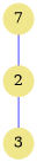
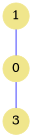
  graph {
    node [color=khaki fixedsize=true fontcolor=black fontsize=18 shape=circle style=filled]
    edge [color=blue]
-   n1 [label=7]
-   n2 [label=2]
+   n1 [label=1]
+   n2 [label=0]
    n3 [label=3]
    n1 -- n2
    n2 -- n3
  }
